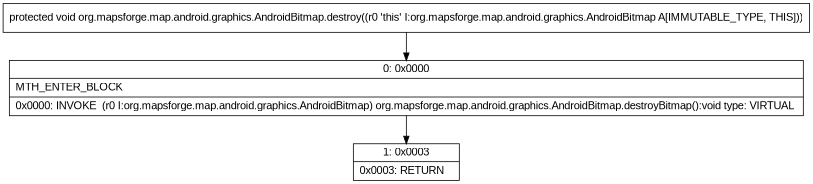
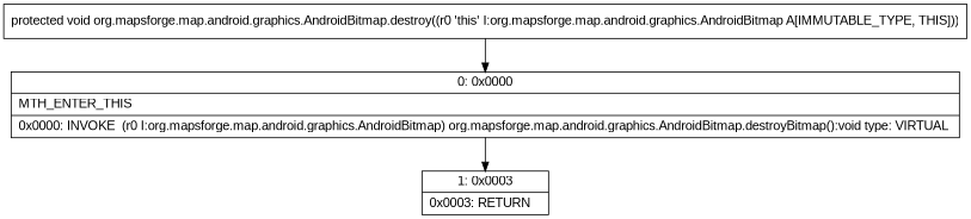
  digraph {
    fontname="Liberation Sans"
    node [shape=record fontname="Liberation Sans"]
    edge [fontname="Liberation Sans"]
-   n1 [label="{0\:\ 0x0000|MTH_ENTER_BLOCK\l|0x0000: INVOKE  (r0 I:org.mapsforge.map.android.graphics.AndroidBitmap) org.mapsforge.map.android.graphics.AndroidBitmap.destroyBitmap():void type: VIRTUAL \l}"]
+   n1 [label="{0\:\ 0x0000|MTH_ENTER_THIS\l|0x0000: INVOKE  (r0 I:org.mapsforge.map.android.graphics.AndroidBitmap) org.mapsforge.map.android.graphics.AndroidBitmap.destroyBitmap():void type: VIRTUAL \l}"]
    n2 [label="{1\:\ 0x0003|0x0003: RETURN   \l}"]
    n3 [label="{protected void org.mapsforge.map.android.graphics.AndroidBitmap.destroy((r0 'this' I:org.mapsforge.map.android.graphics.AndroidBitmap A[IMMUTABLE_TYPE, THIS])) }"]
    n1 -> n2
    n3 -> n1
  }
